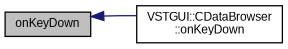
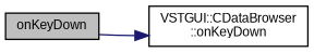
  digraph {
    rankdir=LR
    fontname="Liberation Sans"
    node [color=black fontname="Liberation Sans" fontsize=9 shape=record]
    n1 [fillcolor=grey75 fontcolor=black height=0.2 label=onKeyDown style=filled width=0.4]
    n2 [height=0.2 label="VSTGUI::CDataBrowser\l::onKeyDown" width=0.4]
-   n2 -> n1 [color=midnightblue fontname="Liberation Sans" fontsize=9 labelfontname=Arial labelfontsize=9 style=solid]
+   n1 -> n2 [color=midnightblue fontname="Liberation Sans" fontsize=9 labelfontname=Arial labelfontsize=9 style=solid]
  }
